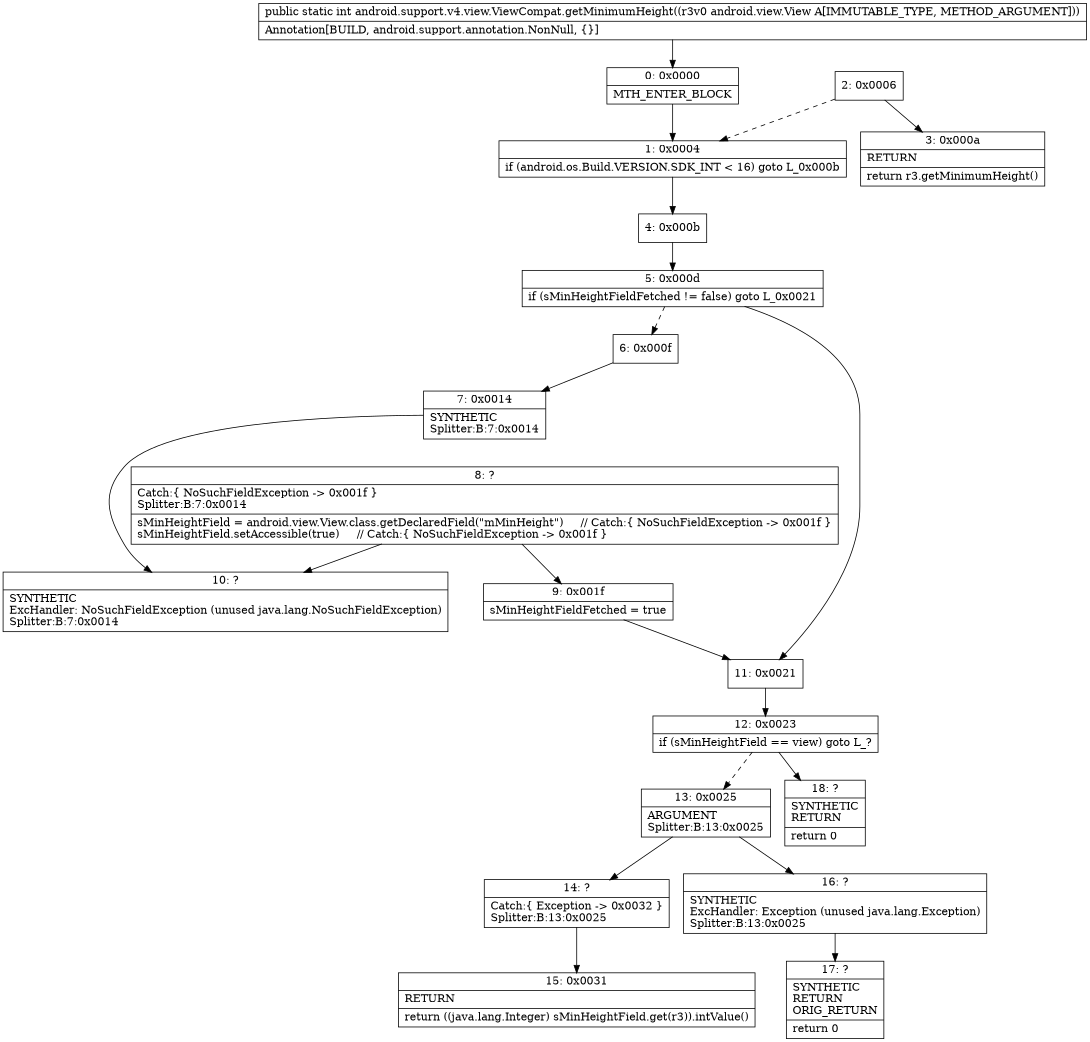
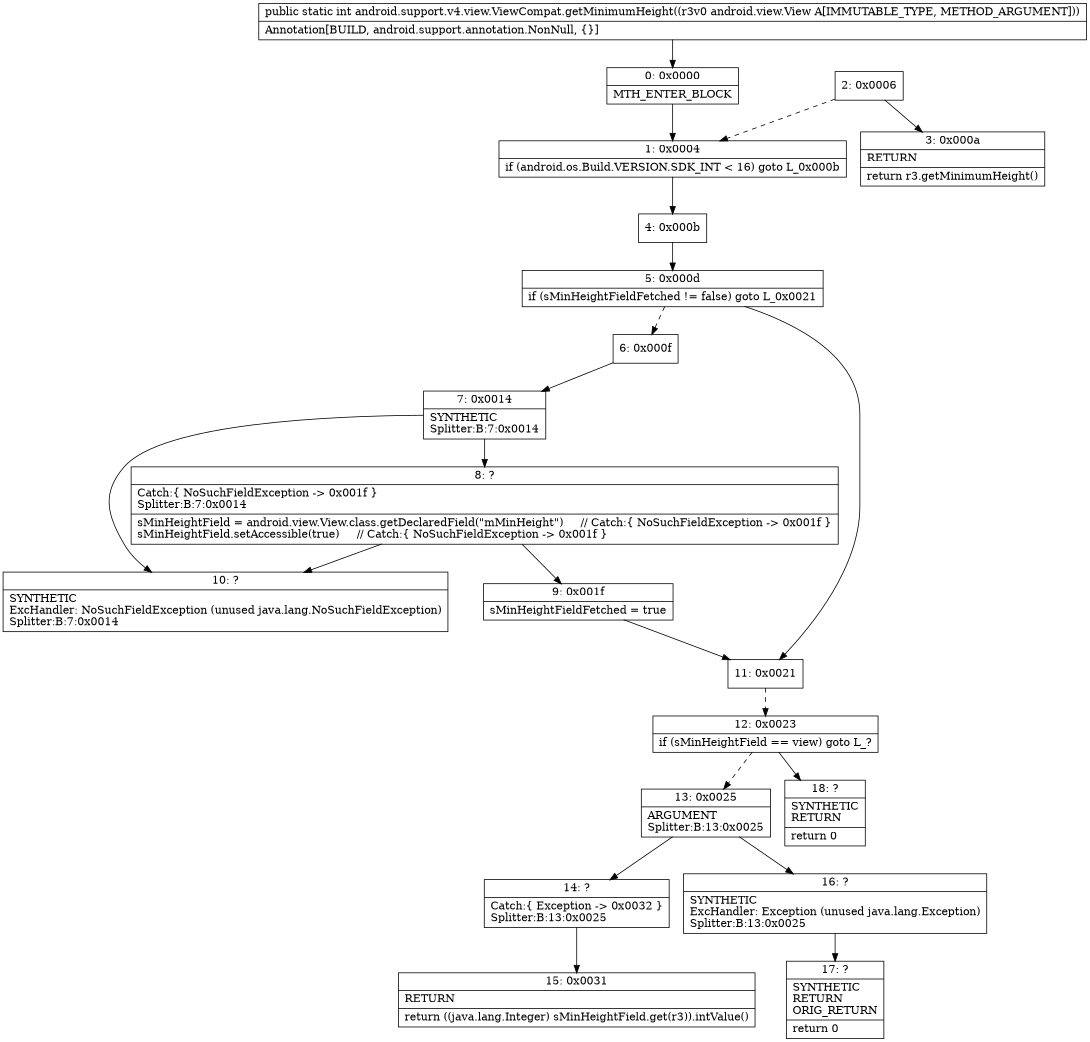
  digraph {
    node [shape=record]
    n1 [label="{0\:\ 0x0000|MTH_ENTER_BLOCK\l}"]
    n2 [label="{1\:\ 0x0004|if (android.os.Build.VERSION.SDK_INT \< 16) goto L_0x000b\l}"]
    n3 [label="{4\:\ 0x000b}"]
    n4 [label="{2\:\ 0x0006}"]
    n5 [label="{3\:\ 0x000a|RETURN\l|return r3.getMinimumHeight()\l}"]
    n6 [label="{5\:\ 0x000d|if (sMinHeightFieldFetched != false) goto L_0x0021\l}"]
    n7 [label="{6\:\ 0x000f}"]
    n8 [label="{11\:\ 0x0021}"]
    n9 [label="{7\:\ 0x0014|SYNTHETIC\lSplitter:B:7:0x0014\l}"]
    n10 [label="{12\:\ 0x0023|if (sMinHeightField == view) goto L_?\l}"]
    n11 [label="{8\:\ ?|Catch:\{ NoSuchFieldException \-\> 0x001f \}\lSplitter:B:7:0x0014\l|sMinHeightField = android.view.View.class.getDeclaredField(\"mMinHeight\")     \/\/ Catch:\{ NoSuchFieldException \-\> 0x001f \}\lsMinHeightField.setAccessible(true)     \/\/ Catch:\{ NoSuchFieldException \-\> 0x001f \}\l}"]
    n12 [label="{10\:\ ?|SYNTHETIC\lExcHandler: NoSuchFieldException (unused java.lang.NoSuchFieldException)\lSplitter:B:7:0x0014\l}"]
    n13 [label="{9\:\ 0x001f|sMinHeightFieldFetched = true\l}"]
    n14 [label="{13\:\ 0x0025|ARGUMENT\lSplitter:B:13:0x0025\l}"]
    n15 [label="{18\:\ ?|SYNTHETIC\lRETURN\l|return 0\l}"]
    n16 [label="{14\:\ ?|Catch:\{ Exception \-\> 0x0032 \}\lSplitter:B:13:0x0025\l}"]
    n17 [label="{16\:\ ?|SYNTHETIC\lExcHandler: Exception (unused java.lang.Exception)\lSplitter:B:13:0x0025\l}"]
    n18 [label="{15\:\ 0x0031|RETURN\l|return ((java.lang.Integer) sMinHeightField.get(r3)).intValue()\l}"]
    n19 [label="{17\:\ ?|SYNTHETIC\lRETURN\lORIG_RETURN\l|return 0\l}"]
    n20 [label="{public static int android.support.v4.view.ViewCompat.getMinimumHeight((r3v0 android.view.View A[IMMUTABLE_TYPE, METHOD_ARGUMENT]))  | Annotation[BUILD, android.support.annotation.NonNull, \{\}]\l}"]
    n1 -> n2
    n2 -> n3
    n3 -> n6
    n4 -> n2 [style=dashed]
    n4 -> n5
    n6 -> n7 [style=dashed]
    n6 -> n8
    n7 -> n9
-   n8 -> n10
+   n8 -> n10 [style=dashed]
+   n9 -> n11
    n9 -> n12
    n10 -> n14 [style=dashed]
    n10 -> n15
    n11 -> n12
    n11 -> n13
    n13 -> n8
    n14 -> n16
    n14 -> n17
    n16 -> n18
    n17 -> n19
    n20 -> n1
  }
